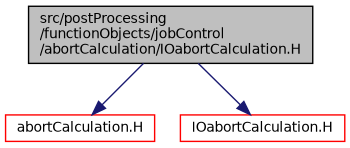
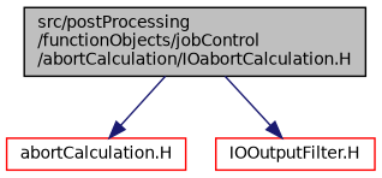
  digraph {
    node [color=red fontname=Helvetica fontsize=10 shape=record]
    edge [color=midnightblue fontname=Helvetica fontsize=10 labelfontname=Helvetica labelfontsize=10 style=solid]
    n1 [color=black fillcolor=grey75 fontcolor=black height=0.2 label="src/postProcessing\l/functionObjects/jobControl\l/abortCalculation/IOabortCalculation.H" style=filled width=0.4]
    n2 [height=0.2 label="abortCalculation.H" width=0.4]
-   n3 [height=0.2 label="IOabortCalculation.H" width=0.4]
+   n3 [height=0.2 label="IOOutputFilter.H" width=0.4]
    n1 -> n2
    n1 -> n3
  }
